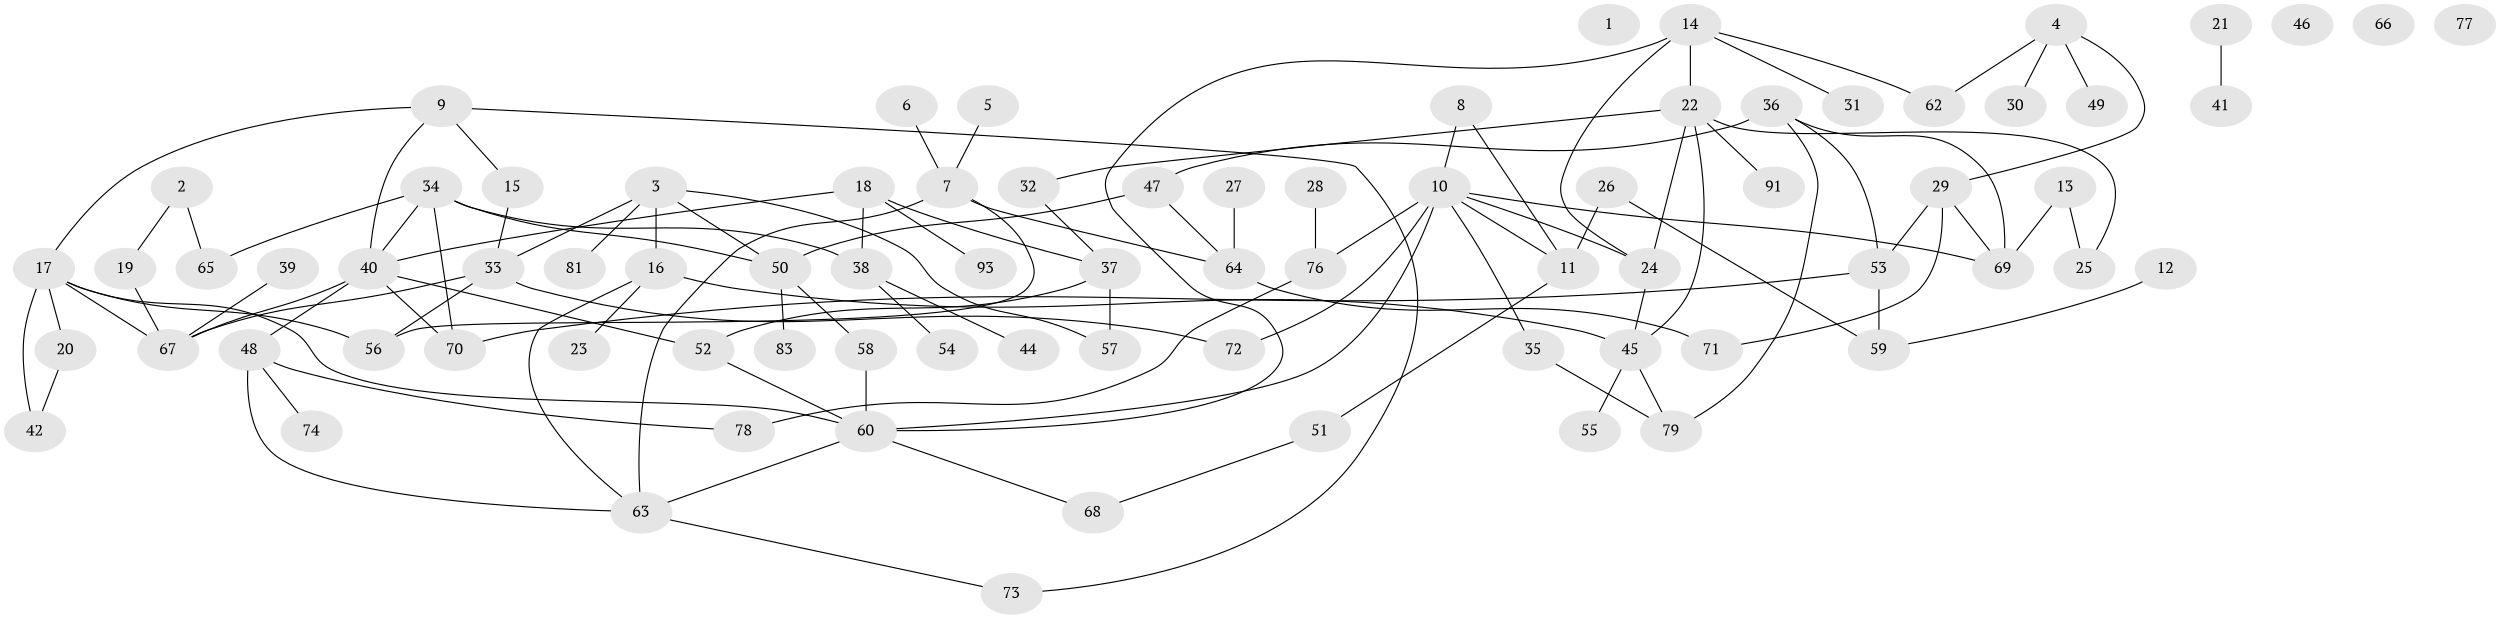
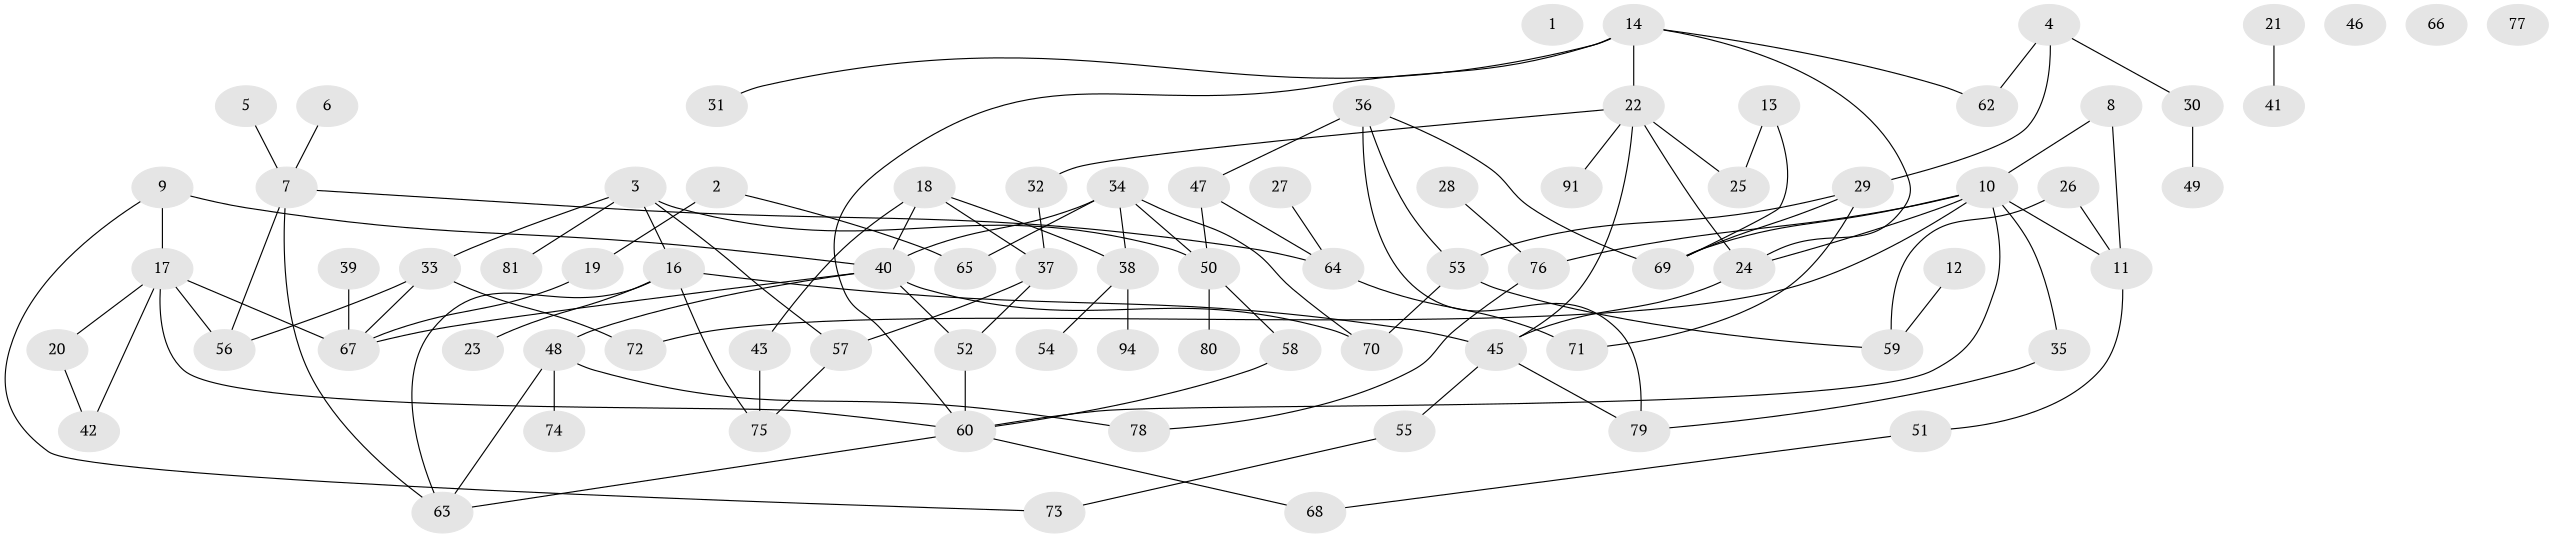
  graph {
    fontname="PT Serif"
    node [color=gray90 fontname="PT Serif" style=filled]
    edge [fontname="PT Serif"]
    1
    2
    19
    65
    67
    3
    16
    33
    50
    57
    81
    63
    23
    45
+   75
    56
    72
    58
-   80 [label=83]
+   80
    4
    29
    30
    62
    69
    53
    71
    49
    5
    7
    64
    6
    8
    10
    11
    24
    35
    60
    76
    51
    9
-   15
    17
    40
    73
    20
    42
    52
    48
    70
    79
    68
    78
    12
    59
    13
    25
    14
    22
    31
    32
    n61 [label=91]
    55
    18
    37
    38
-   43 [label=93]
-   44
+   43
+   44 [label=94]
    54
    21
    41
    26
    27
    28
    34
    36
    47
    39
    74
    46
    66
    77
    2 -- 19
    2 -- 65
    19 -- 67
    3 -- 16
    3 -- 33
    3 -- 50
    3 -- 57
    3 -- 81
    16 -- 63
    16 -- 23
    16 -- 45
+   16 -- 75
    33 -- 67
    33 -- 56
    33 -- 72
    50 -- 58
    50 -- 80
+   57 -- 75
    45 -- 79
    45 -- 55
    58 -- 60
    4 -- 29
    4 -- 30
    4 -- 62
    29 -- 69
    29 -- 53
    29 -- 71
-   4 -- 49
+   30 -- 49
    53 -- 70
    53 -- 59
    5 -- 7
    7 -- 63
    7 -- 56
    7 -- 64
    64 -- 71
    6 -- 7
    8 -- 10
    8 -- 11
    10 -- 72
    10 -- 69
    10 -- 11
    10 -- 24
    10 -- 35
    10 -- 60
    10 -- 76
    11 -- 51
    24 -- 45
    35 -- 79
    60 -- 63
    60 -- 68
    76 -- 78
    51 -- 68
-   9 -- 15
    9 -- 17
    9 -- 40
    9 -- 73
-   15 -- 33
    17 -- 67
    17 -- 56
    17 -- 60
    17 -- 20
    17 -- 42
    40 -- 67
    40 -- 52
    40 -- 48
    40 -- 70
    20 -- 42
    52 -- 60
    48 -- 63
    48 -- 78
    48 -- 74
    12 -- 59
    13 -- 69
    13 -- 25
    14 -- 62
    14 -- 24
    14 -- 60
    14 -- 22
    14 -- 31
    22 -- 45
    22 -- 24
    22 -- 25
    22 -- 32
    22 -- n61
    32 -- 37
-   63 -- 73
+   55 -- 73
    18 -- 40
    18 -- 37
    18 -- 38
    18 -- 43
    37 -- 57
    37 -- 52
    38 -- 44
    38 -- 54
+   43 -- 75
    21 -- 41
    26 -- 11
    26 -- 59
    27 -- 64
    28 -- 76
    34 -- 65
    34 -- 50
    34 -- 40
    34 -- 70
    34 -- 38
    36 -- 69
    36 -- 53
    36 -- 79
    36 -- 47
    47 -- 50
    47 -- 64
    39 -- 67
  }
